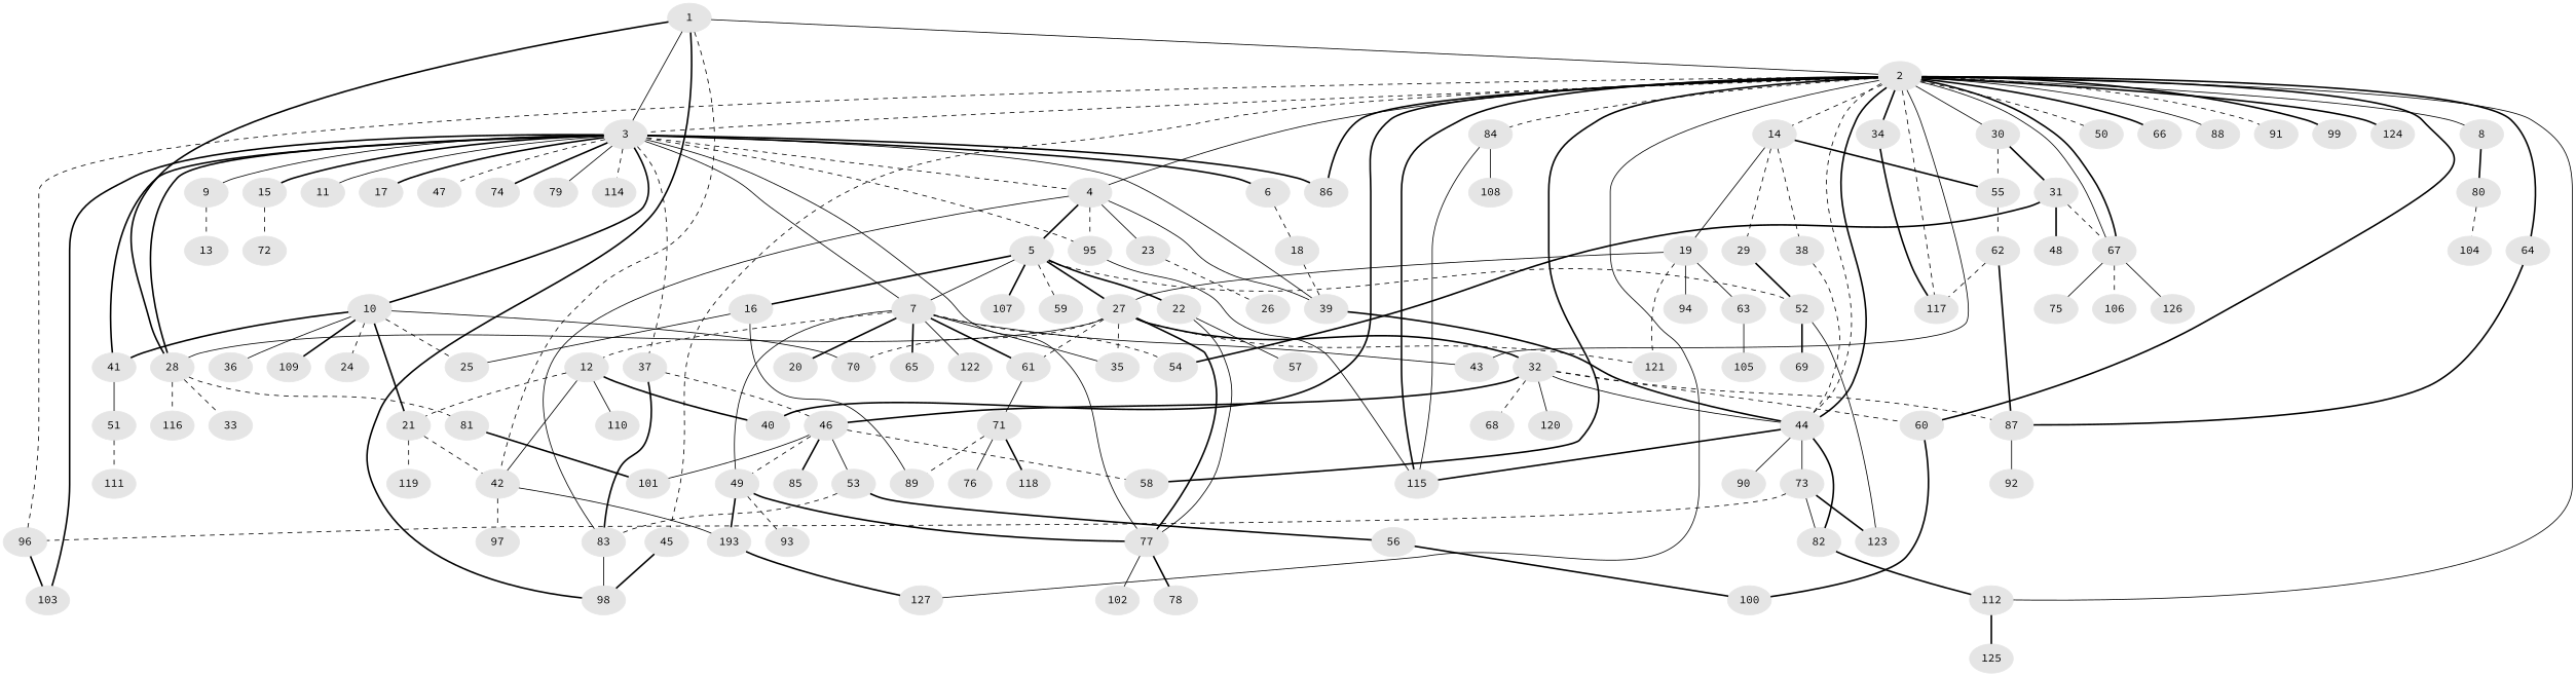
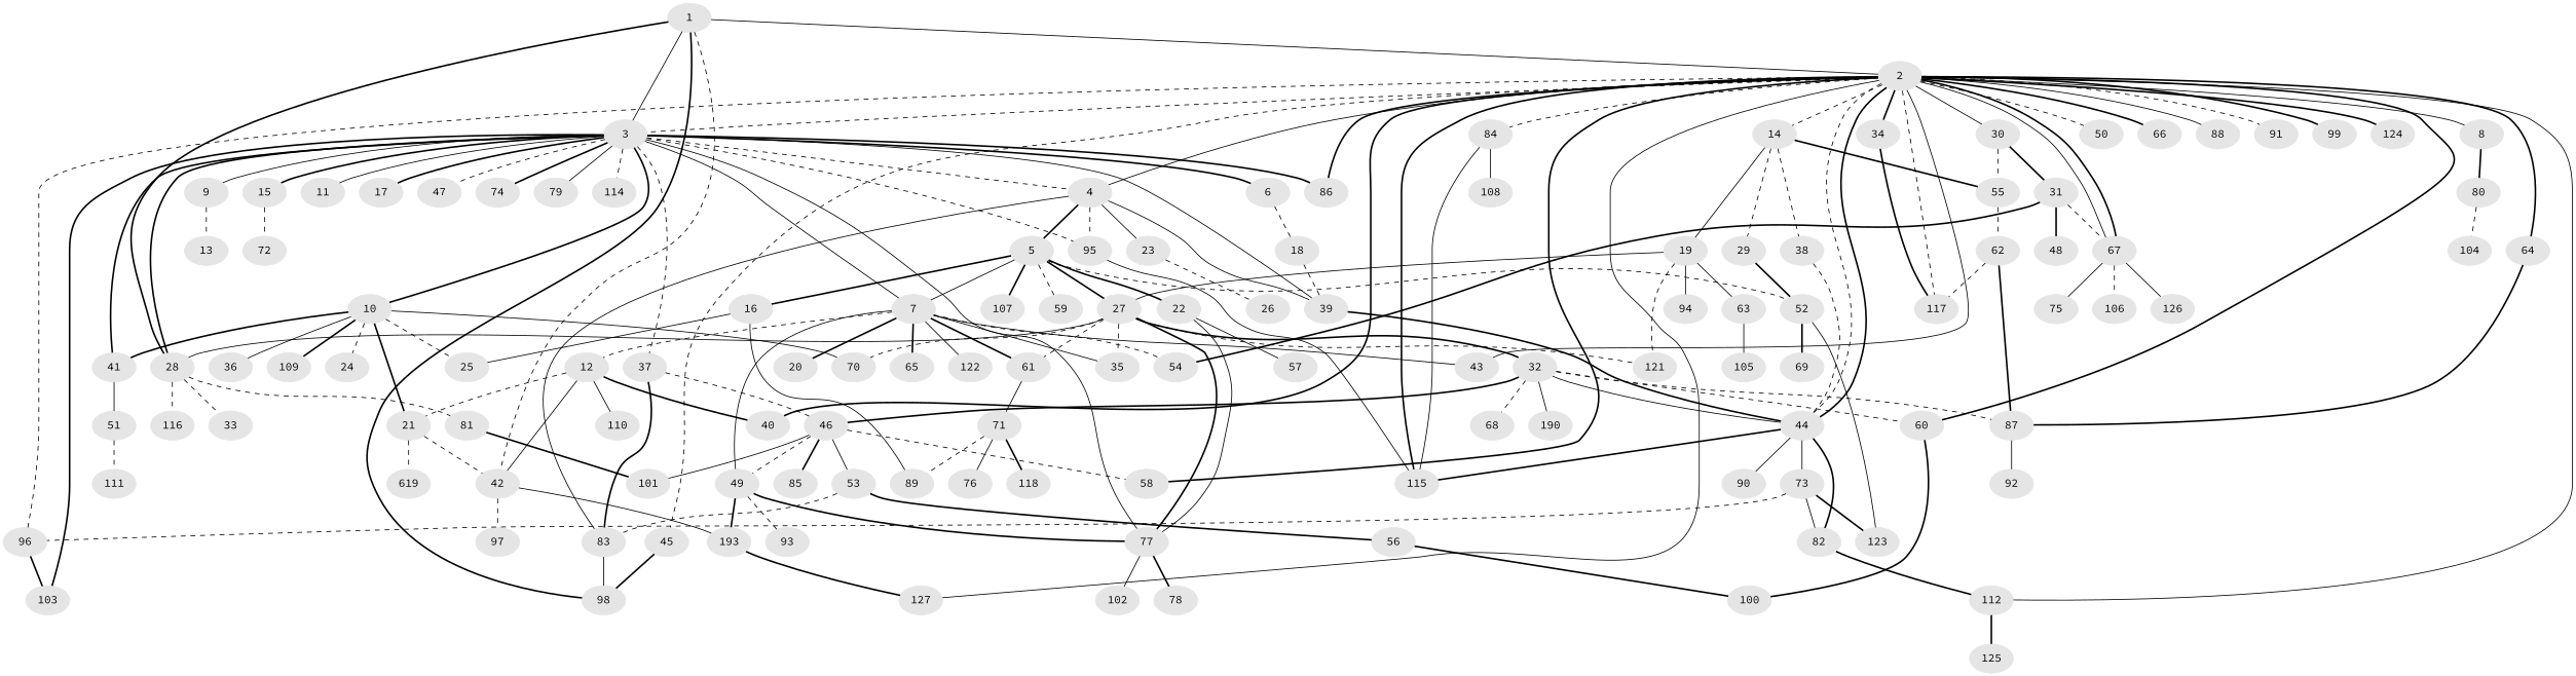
  graph {
    fontname="Source Code Pro"
    node [color=gray90 fontname="Source Code Pro" style=filled]
    edge [fontname="Source Code Pro" style=bold]
    1
    2
    3
    28
    42
    98
    4
    8
    14
    30
    34
    40
    43
    44
    45
    50
    58
    60
    64
    66
    67
    84
    86
    88
    91
    96
    99
    112
    115
    117
    124
    127
    6
    7
    9
    10
    11
    15
    17
    37
    39
    41
    47
    74
    77
    79
    95
    103
    114
    33
    81
    116
    97
    n54 [label=193]
    5
    23
    83
    80
    19
    29
    38
    55
    31
    73
    82
    90
    100
    87
    75
    106
    126
    108
    125
    18
    12
    20
    35
    49
    54
    61
    65
    122
    13
    21
    24
    25
    36
    70
    109
    72
    46
    51
    78
    102
    16
    22
    27
    52
    59
    107
    26
    89
    57
    121
    32
    69
    123
    110
    93
    71
    104
-   119
+   119 [label=619]
    63
    94
    62
    105
    68
-   120
+   120 [label=190]
    101
    48
    53
    85
    92
    111
    56
    76
    118
    1 -- 2 [style=solid]
    1 -- 3 [style=solid]
    1 -- 28
    1 -- 42 [style=dashed]
    1 -- 98
    2 -- 3 [style=dashed]
    2 -- 4 [style=solid]
    2 -- 8 [style=solid]
    2 -- 14 [style=dashed]
    2 -- 30 [style=solid]
    2 -- 34
    2 -- 40
    2 -- 43 [style=solid]
    2 -- 44 [style=dashed]
    2 -- 44
    2 -- 45 [style=dashed]
    2 -- 50 [style=dashed]
    2 -- 58
    2 -- 60
    2 -- 64
    2 -- 66
    2 -- 67 [style=solid]
    2 -- 67
    2 -- 84 [style=dashed]
    2 -- 86
    2 -- 88 [style=solid]
    2 -- 91 [style=dashed]
    2 -- 96 [style=dashed]
    2 -- 99
    2 -- 112 [style=solid]
    2 -- 115
    2 -- 117 [style=dashed]
    2 -- 124
    2 -- 127 [style=solid]
    3 -- 28
    3 -- 4 [style=dashed]
    3 -- 86
    3 -- 6
    3 -- 7 [style=solid]
    3 -- 9 [style=solid]
    3 -- 10
    3 -- 11 [style=solid]
    3 -- 15
    3 -- 17
    3 -- 37 [style=dashed]
    3 -- 39 [style=solid]
    3 -- 41
    3 -- 47 [style=dashed]
    3 -- 74
    3 -- 77 [style=solid]
    3 -- 79 [style=solid]
    3 -- 95 [style=dashed]
    3 -- 103
    3 -- 114 [style=dashed]
    28 -- 33 [style=dashed]
    28 -- 81 [style=dashed]
    28 -- 116 [style=dashed]
    42 -- 97 [style=dashed]
    42 -- n54 [style=solid]
    4 -- 39 [style=solid]
    4 -- 95 [style=dashed]
    4 -- 5
    4 -- 23 [style=solid]
    4 -- 83 [style=solid]
    8 -- 80
    14 -- 19 [style=solid]
    14 -- 29 [style=dashed]
    14 -- 38 [style=dashed]
    14 -- 55
    30 -- 55 [style=dashed]
    30 -- 31
    34 -- 117
    44 -- 115
    44 -- 73 [style=solid]
    44 -- 82
    44 -- 90 [style=solid]
    45 -- 98
    60 -- 100
    64 -- 87
    67 -- 75 [style=solid]
    67 -- 106 [style=dashed]
    67 -- 126 [style=solid]
    84 -- 115 [style=solid]
    84 -- 108 [style=solid]
    96 -- 103
    112 -- 125
    6 -- 18 [style=dashed]
    7 -- 43 [style=solid]
    7 -- 12 [style=dashed]
    7 -- 20
    7 -- 35 [style=solid]
    7 -- 49 [style=solid]
    7 -- 54 [style=dashed]
    7 -- 61
    7 -- 65
    7 -- 122 [style=solid]
    9 -- 13 [style=dashed]
    10 -- 41
    10 -- 21
    10 -- 24 [style=dashed]
    10 -- 25 [style=dashed]
    10 -- 36 [style=solid]
    10 -- 70 [style=solid]
    10 -- 109
    15 -- 72 [style=dashed]
    37 -- 83
    37 -- 46 [style=dashed]
    39 -- 44
    41 -- 51 [style=solid]
    77 -- 78
    77 -- 102 [style=solid]
    95 -- 115 [style=solid]
    81 -- 101
    n54 -- 127
    5 -- 7 [style=solid]
    5 -- 16
    5 -- 22
    5 -- 27
    5 -- 52 [style=dashed]
    5 -- 59 [style=dashed]
    5 -- 107
    23 -- 26 [style=dashed]
    83 -- 98 [style=solid]
    80 -- 104 [style=dashed]
    19 -- 27 [style=solid]
    19 -- 121 [style=dashed]
    19 -- 63 [style=solid]
    19 -- 94 [style=solid]
    29 -- 52
    38 -- 44 [style=dashed]
    55 -- 62 [style=dashed]
    31 -- 67 [style=dashed]
    31 -- 54
    31 -- 48
    73 -- 96 [style=dashed]
    73 -- 82 [style=solid]
    73 -- 123
    82 -- 112
    87 -- 92 [style=solid]
    18 -- 39 [style=dashed]
    12 -- 42 [style=solid]
    12 -- 40
    12 -- 21 [style=dashed]
    12 -- 110 [style=solid]
    49 -- 77
    49 -- n54
    49 -- 93 [style=dashed]
    61 -- 71 [style=solid]
    21 -- 42 [style=dashed]
    21 -- 119 [style=dashed]
    46 -- 58 [style=dashed]
    46 -- 49 [style=dashed]
    46 -- 101 [style=solid]
    46 -- 53 [style=solid]
    46 -- 85
    51 -- 111 [style=dashed]
    16 -- 25 [style=solid]
    16 -- 89 [style=solid]
    22 -- 77 [style=solid]
    22 -- 57 [style=solid]
    27 -- 28 [style=solid]
    27 -- 77
    27 -- 35 [style=dashed]
    27 -- 61 [style=dashed]
    27 -- 70 [style=dashed]
    27 -- 121 [style=dashed]
    27 -- 32
    52 -- 69
    52 -- 123 [style=solid]
    32 -- 44 [style=solid]
    32 -- 60 [style=dashed]
    32 -- 87 [style=dashed]
    32 -- 46
    32 -- 68 [style=dashed]
    32 -- 120 [style=solid]
    71 -- 89 [style=dashed]
    71 -- 76 [style=solid]
    71 -- 118
    63 -- 105 [style=solid]
    62 -- 117 [style=dashed]
    62 -- 87
    53 -- 83 [style=dashed]
    53 -- 56
    56 -- 100
  }
